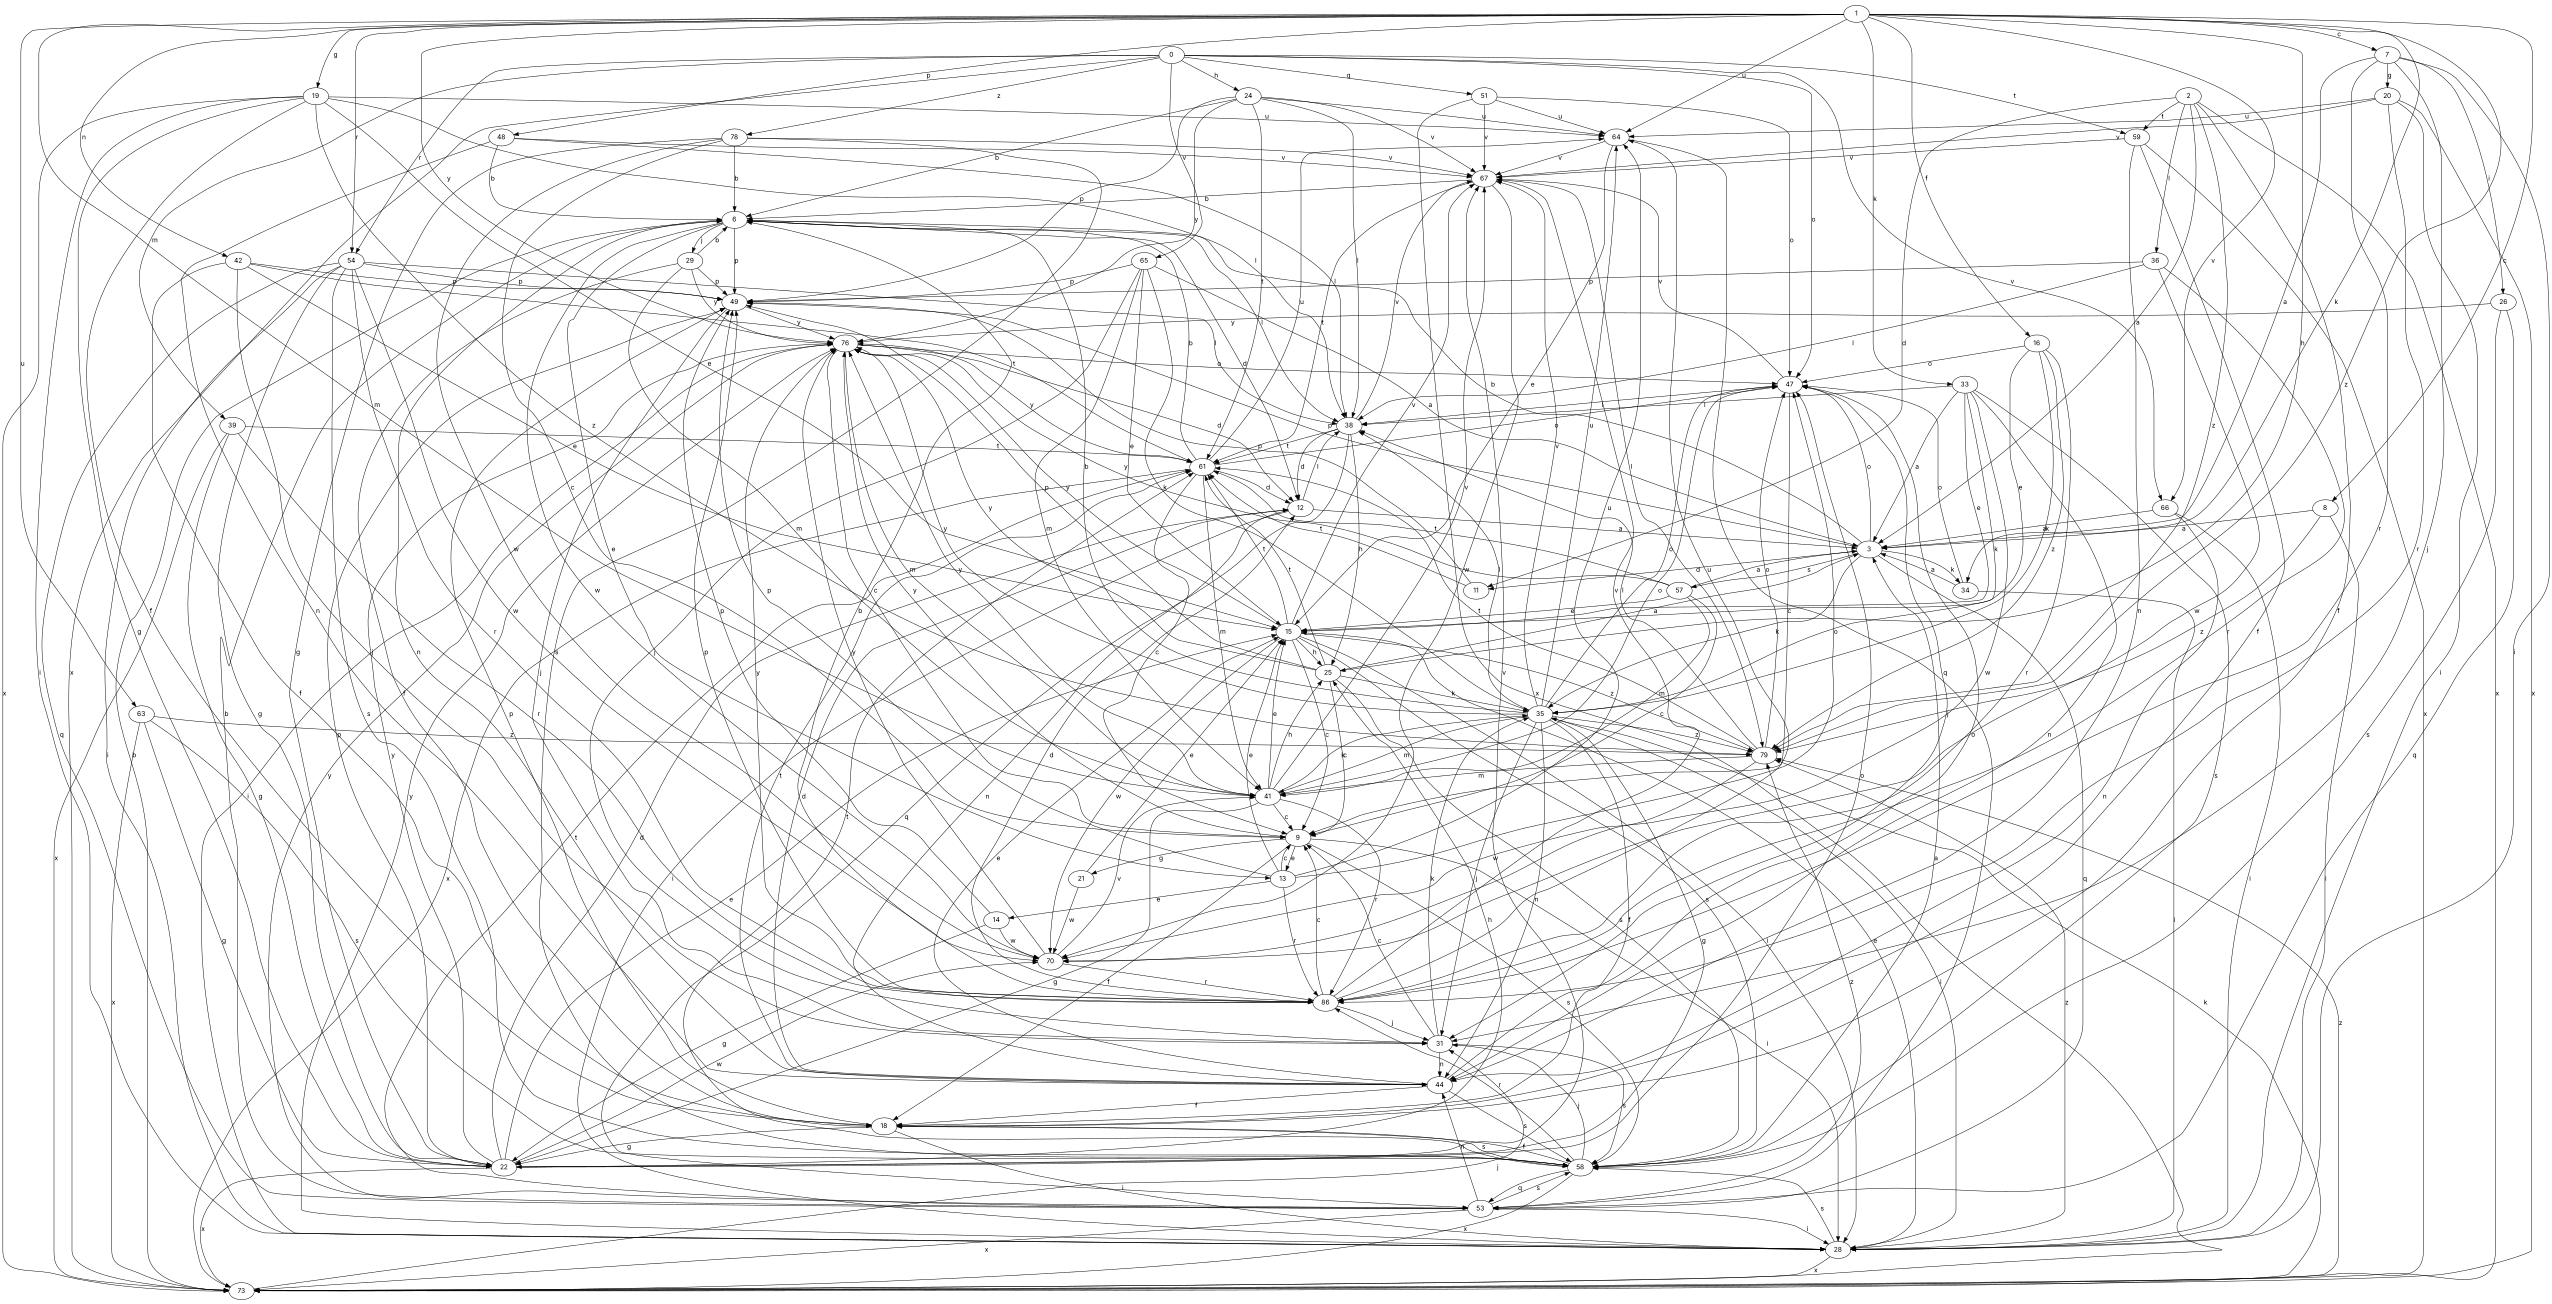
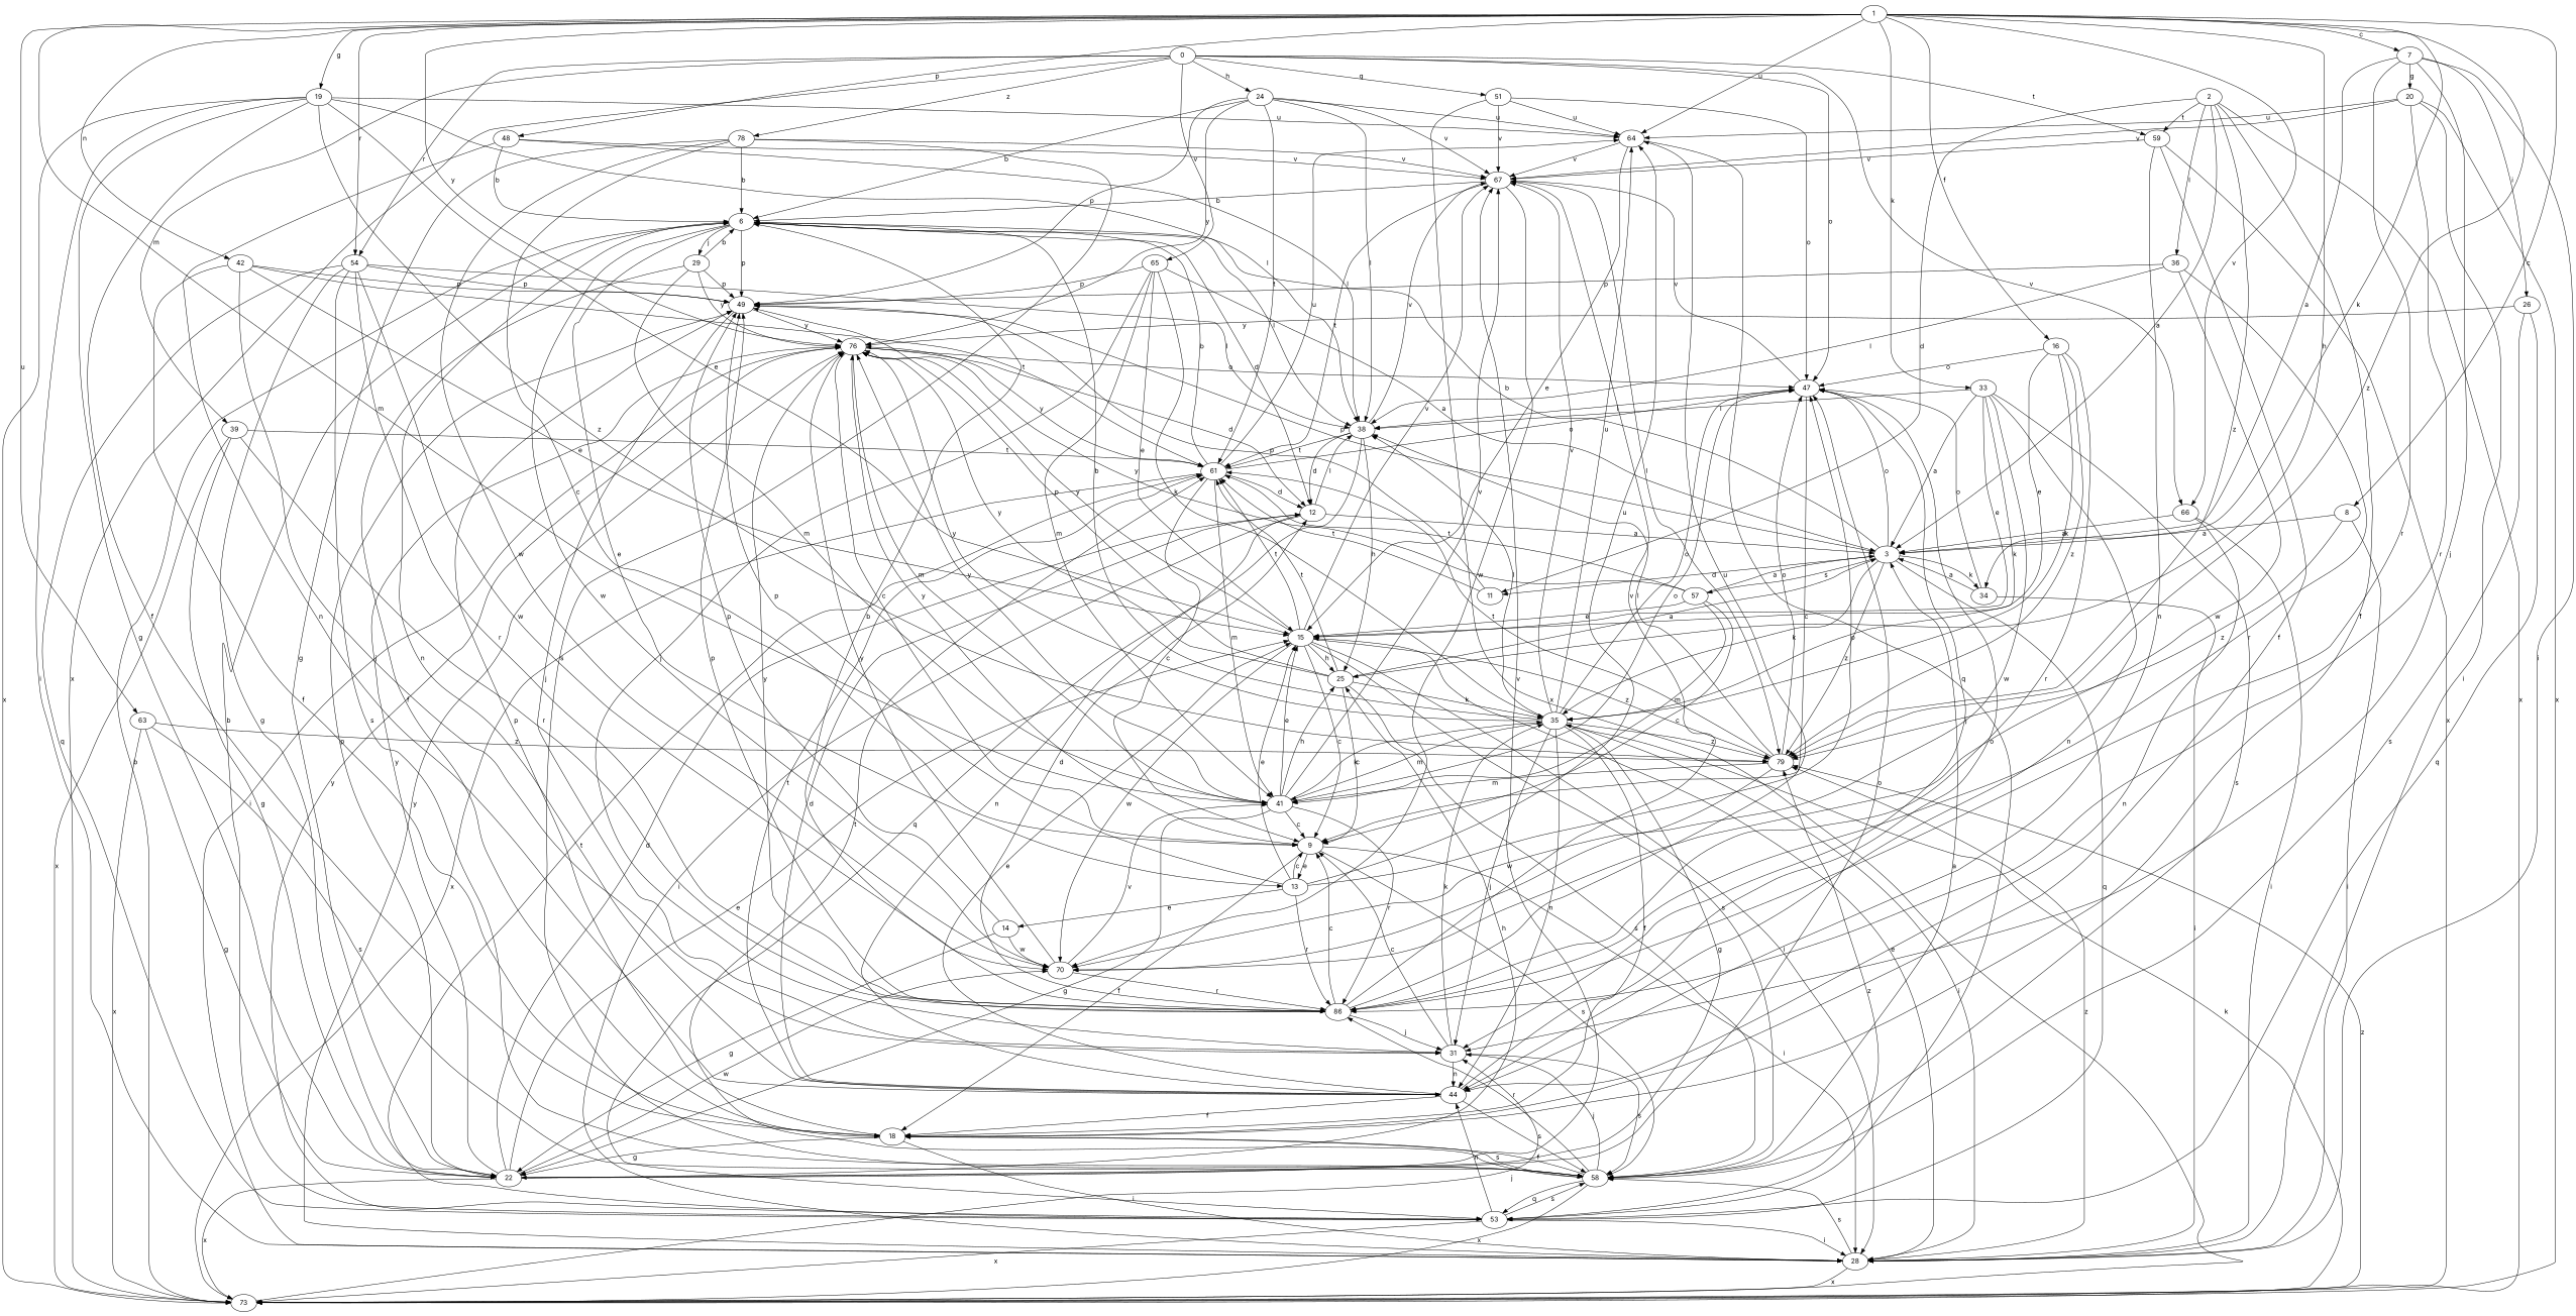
  strict digraph {
    fontname=Inter
    node [fontname=Inter]
    edge [fontname=Inter]
    0
    24
    39
    47
    51
    54
    59
    65
    66
    73
    78
    64
    76
    6
    49
    38
    61
    67
    n19 [label=86]
    22
    31
    9
    53
    70
    28
    58
    18
    44
    41
    3
    35
    15
    79
    1
    7
    8
    16
    19
    25
    33
    34
    42
    48
    63
    20
    26
    12
    2
    11
    36
    57
    13
    29
    14
-   21
    0 -> 24 [label=h]
    0 -> 39 [label=m]
    0 -> 47 [label=o]
    0 -> 51 [label=q]
    0 -> 54 [label=r]
    0 -> 59 [label=t]
    0 -> 65 [label=v]
    0 -> 66 [label=v]
    0 -> 73 [label=x]
    0 -> 78 [label=z]
    24 -> 64 [label=u]
    24 -> 76 [label=y]
    24 -> 6 [label=b]
    24 -> 49 [label=p]
    24 -> 38 [label=l]
    24 -> 61 [label=t]
    24 -> 67 [label=v]
    39 -> 73 [label=x]
    39 -> 61 [label=t]
    39 -> n19 [label=r]
    39 -> 22 [label=g]
    47 -> 38 [label=l]
    47 -> 67 [label=v]
    47 -> 31 [label=j]
    47 -> 9 [label=c]
    51 -> 47 [label=o]
    51 -> 73 [label=x]
    51 -> 64 [label=u]
    51 -> 67 [label=v]
    54 -> 49 [label=p]
    54 -> 38 [label=l]
    54 -> n19 [label=r]
    54 -> 22 [label=g]
    54 -> 53 [label=q]
    54 -> 70 [label=w]
-   54 -> 28 [label=i]
    54 -> 58 [label=s]
    59 -> 73 [label=x]
    59 -> 67 [label=v]
    59 -> 18 [label=f]
    59 -> 44 [label=n]
    65 -> 49 [label=p]
    65 -> 31 [label=j]
    65 -> 41 [label=m]
    65 -> 3 [label=a]
    65 -> 35 [label=k]
    65 -> 15 [label=e]
    66 -> 28 [label=i]
    66 -> 44 [label=n]
    66 -> 3 [label=a]
    73 -> 6 [label=b]
    73 -> 31 [label=j]
    73 -> 35 [label=k]
    73 -> 79 [label=z]
    78 -> 6 [label=b]
    78 -> 67 [label=v]
    78 -> 22 [label=g]
    78 -> 9 [label=c]
    78 -> 70 [label=w]
    78 -> 58 [label=s]
    64 -> 67 [label=v]
    64 -> 53 [label=q]
    64 -> 15 [label=e]
    76 -> 47 [label=o]
    76 -> 9 [label=c]
    76 -> 28 [label=i]
    76 -> 41 [label=m]
    76 -> 12 [label=d]
    6 -> 49 [label=p]
    6 -> 38 [label=l]
    6 -> 70 [label=w]
    6 -> 44 [label=n]
    6 -> 12 [label=d]
    6 -> 13 [label=e]
    6 -> 29 [label=j]
    49 -> 76 [label=y]
    49 -> 31 [label=j]
    38 -> 61 [label=t]
    38 -> 67 [label=v]
    38 -> 53 [label=q]
    38 -> 25 [label=h]
    38 -> 12 [label=d]
    61 -> 47 [label=o]
    61 -> 73 [label=x]
    61 -> 64 [label=u]
    61 -> 76 [label=y]
    61 -> 6 [label=b]
    61 -> 9 [label=c]
    61 -> 41 [label=m]
    61 -> 12 [label=d]
    67 -> 6 [label=b]
    67 -> 61 [label=t]
    67 -> 70 [label=w]
    67 -> 79 [label=l]
    n19 -> 64 [label=u]
    n19 -> 76 [label=y]
    n19 -> 6 [label=b]
    n19 -> 49 [label=p]
    n19 -> 67 [label=v]
    n19 -> 31 [label=j]
    n19 -> 9 [label=c]
    n19 -> 12 [label=d]
    22 -> 47 [label=o]
    22 -> 73 [label=x]
    22 -> 76 [label=y]
    22 -> 49 [label=p]
    22 -> 67 [label=v]
    22 -> 70 [label=w]
    22 -> 15 [label=e]
    22 -> 25 [label=h]
    22 -> 12 [label=d]
    31 -> 9 [label=c]
    31 -> 58 [label=s]
    31 -> 44 [label=n]
    31 -> 35 [label=k]
    9 -> 76 [label=y]
    9 -> 28 [label=i]
    9 -> 58 [label=s]
    9 -> 18 [label=f]
    9 -> 13 [label=e]
-   9 -> 21 [label=g]
    53 -> 73 [label=x]
    53 -> 76 [label=y]
    53 -> 6 [label=b]
    53 -> 61 [label=t]
    53 -> 28 [label=i]
    53 -> 58 [label=s]
    53 -> 44 [label=n]
    53 -> 79 [label=z]
    70 -> 76 [label=y]
    70 -> n19 [label=r]
    70 -> 41 [label=v]
    28 -> 73 [label=x]
    28 -> 76 [label=y]
    28 -> 58 [label=s]
    28 -> 15 [label=e]
    28 -> 79 [label=z]
    58 -> 73 [label=x]
    58 -> 61 [label=t]
    58 -> n19 [label=r]
    58 -> 31 [label=j]
    58 -> 53 [label=q]
    58 -> 18 [label=f]
    58 -> 3 [label=a]
    18 -> 49 [label=p]
    18 -> 22 [label=g]
    18 -> 28 [label=i]
    18 -> 58 [label=s]
    44 -> 47 [label=o]
    44 -> 61 [label=t]
    44 -> 58 [label=s]
    44 -> 18 [label=f]
    44 -> 15 [label=e]
    44 -> 12 [label=d]
    41 -> 47 [label=o]
    41 -> 76 [label=y]
    41 -> 67 [label=v]
    41 -> n19 [label=r]
    41 -> 22 [label=g]
    41 -> 9 [label=c]
    41 -> 35 [label=k]
    41 -> 15 [label=e]
    41 -> 25 [label=h]
    3 -> 47 [label=o]
    3 -> 6 [label=b]
    3 -> 49 [label=p]
    3 -> 53 [label=q]
    3 -> 35 [label=k]
+   3 -> 79 [label=z]
    3 -> 34 [label=k]
    3 -> 11 [label=d]
    3 -> 57 [label=s]
    35 -> 47 [label=o]
    35 -> 64 [label=u]
    35 -> 76 [label=y]
    35 -> 6 [label=b]
    35 -> 38 [label=l]
    35 -> 67 [label=v]
    35 -> 22 [label=g]
    35 -> 31 [label=j]
    35 -> 28 [label=i]
    35 -> 18 [label=f]
    35 -> 44 [label=n]
    35 -> 41 [label=m]
    35 -> 79 [label=z]
    15 -> 76 [label=y]
    15 -> 61 [label=t]
    15 -> 67 [label=v]
    15 -> 9 [label=c]
    15 -> 70 [label=w]
    15 -> 28 [label=i]
    15 -> 58 [label=s]
    15 -> 79 [label=z]
    15 -> 25 [label=h]
    79 -> 47 [label=o]
    79 -> 38 [label=l]
    79 -> 61 [label=t]
    79 -> 70 [label=w]
    79 -> 41 [label=m]
    1 -> 54 [label=r]
    1 -> 66 [label=v]
    1 -> 64 [label=u]
    1 -> 76 [label=y]
    1 -> 41 [label=m]
    1 -> 79 [label=z]
    1 -> 7 [label=c]
    1 -> 8 [label=c]
    1 -> 16 [label=f]
    1 -> 19 [label=g]
    1 -> 25 [label=h]
    1 -> 33 [label=k]
    1 -> 34 [label=k]
    1 -> 42 [label=n]
    1 -> 48 [label=p]
    1 -> 63 [label=u]
    7 -> n19 [label=r]
    7 -> 31 [label=j]
    7 -> 28 [label=i]
    7 -> 3 [label=a]
    7 -> 20 [label=g]
    7 -> 26 [label=i]
    8 -> 28 [label=i]
    8 -> 3 [label=a]
    8 -> 79 [label=z]
    16 -> 47 [label=o]
    16 -> n19 [label=r]
    16 -> 35 [label=k]
    16 -> 15 [label=e]
    16 -> 79 [label=z]
    19 -> 73 [label=x]
    19 -> 64 [label=u]
    19 -> 38 [label=l]
    19 -> 22 [label=g]
    19 -> 28 [label=i]
    19 -> 18 [label=f]
    19 -> 15 [label=e]
    19 -> 79 [label=z]
    25 -> 76 [label=y]
    25 -> 49 [label=p]
    25 -> 61 [label=t]
    25 -> 9 [label=c]
    25 -> 58 [label=s]
    25 -> 3 [label=a]
    25 -> 35 [label=k]
    33 -> 38 [label=l]
    33 -> 70 [label=w]
    33 -> 58 [label=s]
    33 -> 44 [label=n]
    33 -> 3 [label=a]
    33 -> 35 [label=k]
    33 -> 15 [label=e]
    34 -> 47 [label=o]
    34 -> 28 [label=i]
    34 -> 3 [label=a]
    42 -> 49 [label=p]
    42 -> 61 [label=t]
    42 -> 31 [label=j]
    42 -> 18 [label=f]
    42 -> 15 [label=e]
    48 -> 6 [label=b]
    48 -> 38 [label=l]
    48 -> 67 [label=v]
    48 -> 44 [label=n]
    63 -> 73 [label=x]
    63 -> 22 [label=g]
    63 -> 58 [label=s]
    63 -> 79 [label=z]
    20 -> 73 [label=x]
    20 -> 64 [label=u]
    20 -> 67 [label=v]
    20 -> n19 [label=r]
    20 -> 28 [label=i]
    26 -> 76 [label=y]
    26 -> 53 [label=q]
    26 -> 58 [label=s]
    12 -> 38 [label=l]
    12 -> 28 [label=i]
    12 -> 44 [label=n]
    12 -> 3 [label=a]
    2 -> 59 [label=t]
    2 -> 73 [label=x]
    2 -> 18 [label=f]
    2 -> 3 [label=a]
    2 -> 79 [label=z]
    2 -> 11 [label=d]
    2 -> 36 [label=l]
    11 -> 49 [label=p]
    11 -> 61 [label=t]
    36 -> 49 [label=p]
    36 -> 38 [label=l]
    36 -> n19 [label=r]
    36 -> 70 [label=w]
    57 -> 76 [label=y]
    57 -> 61 [label=t]
    57 -> 9 [label=c]
    57 -> 41 [label=m]
    57 -> 3 [label=a]
    57 -> 15 [label=e]
    13 -> 47 [label=o]
    13 -> 64 [label=u]
    13 -> 49 [label=p]
    13 -> n19 [label=r]
    13 -> 9 [label=c]
    13 -> 15 [label=e]
    13 -> 14 [label=e]
    29 -> 76 [label=y]
    29 -> 6 [label=b]
    29 -> 49 [label=p]
    29 -> 18 [label=f]
    29 -> 41 [label=m]
    14 -> 49 [label=p]
    14 -> 22 [label=g]
    14 -> 70 [label=w]
-   21 -> 70 [label=w]
-   21 -> 15 [label=e]
  }
